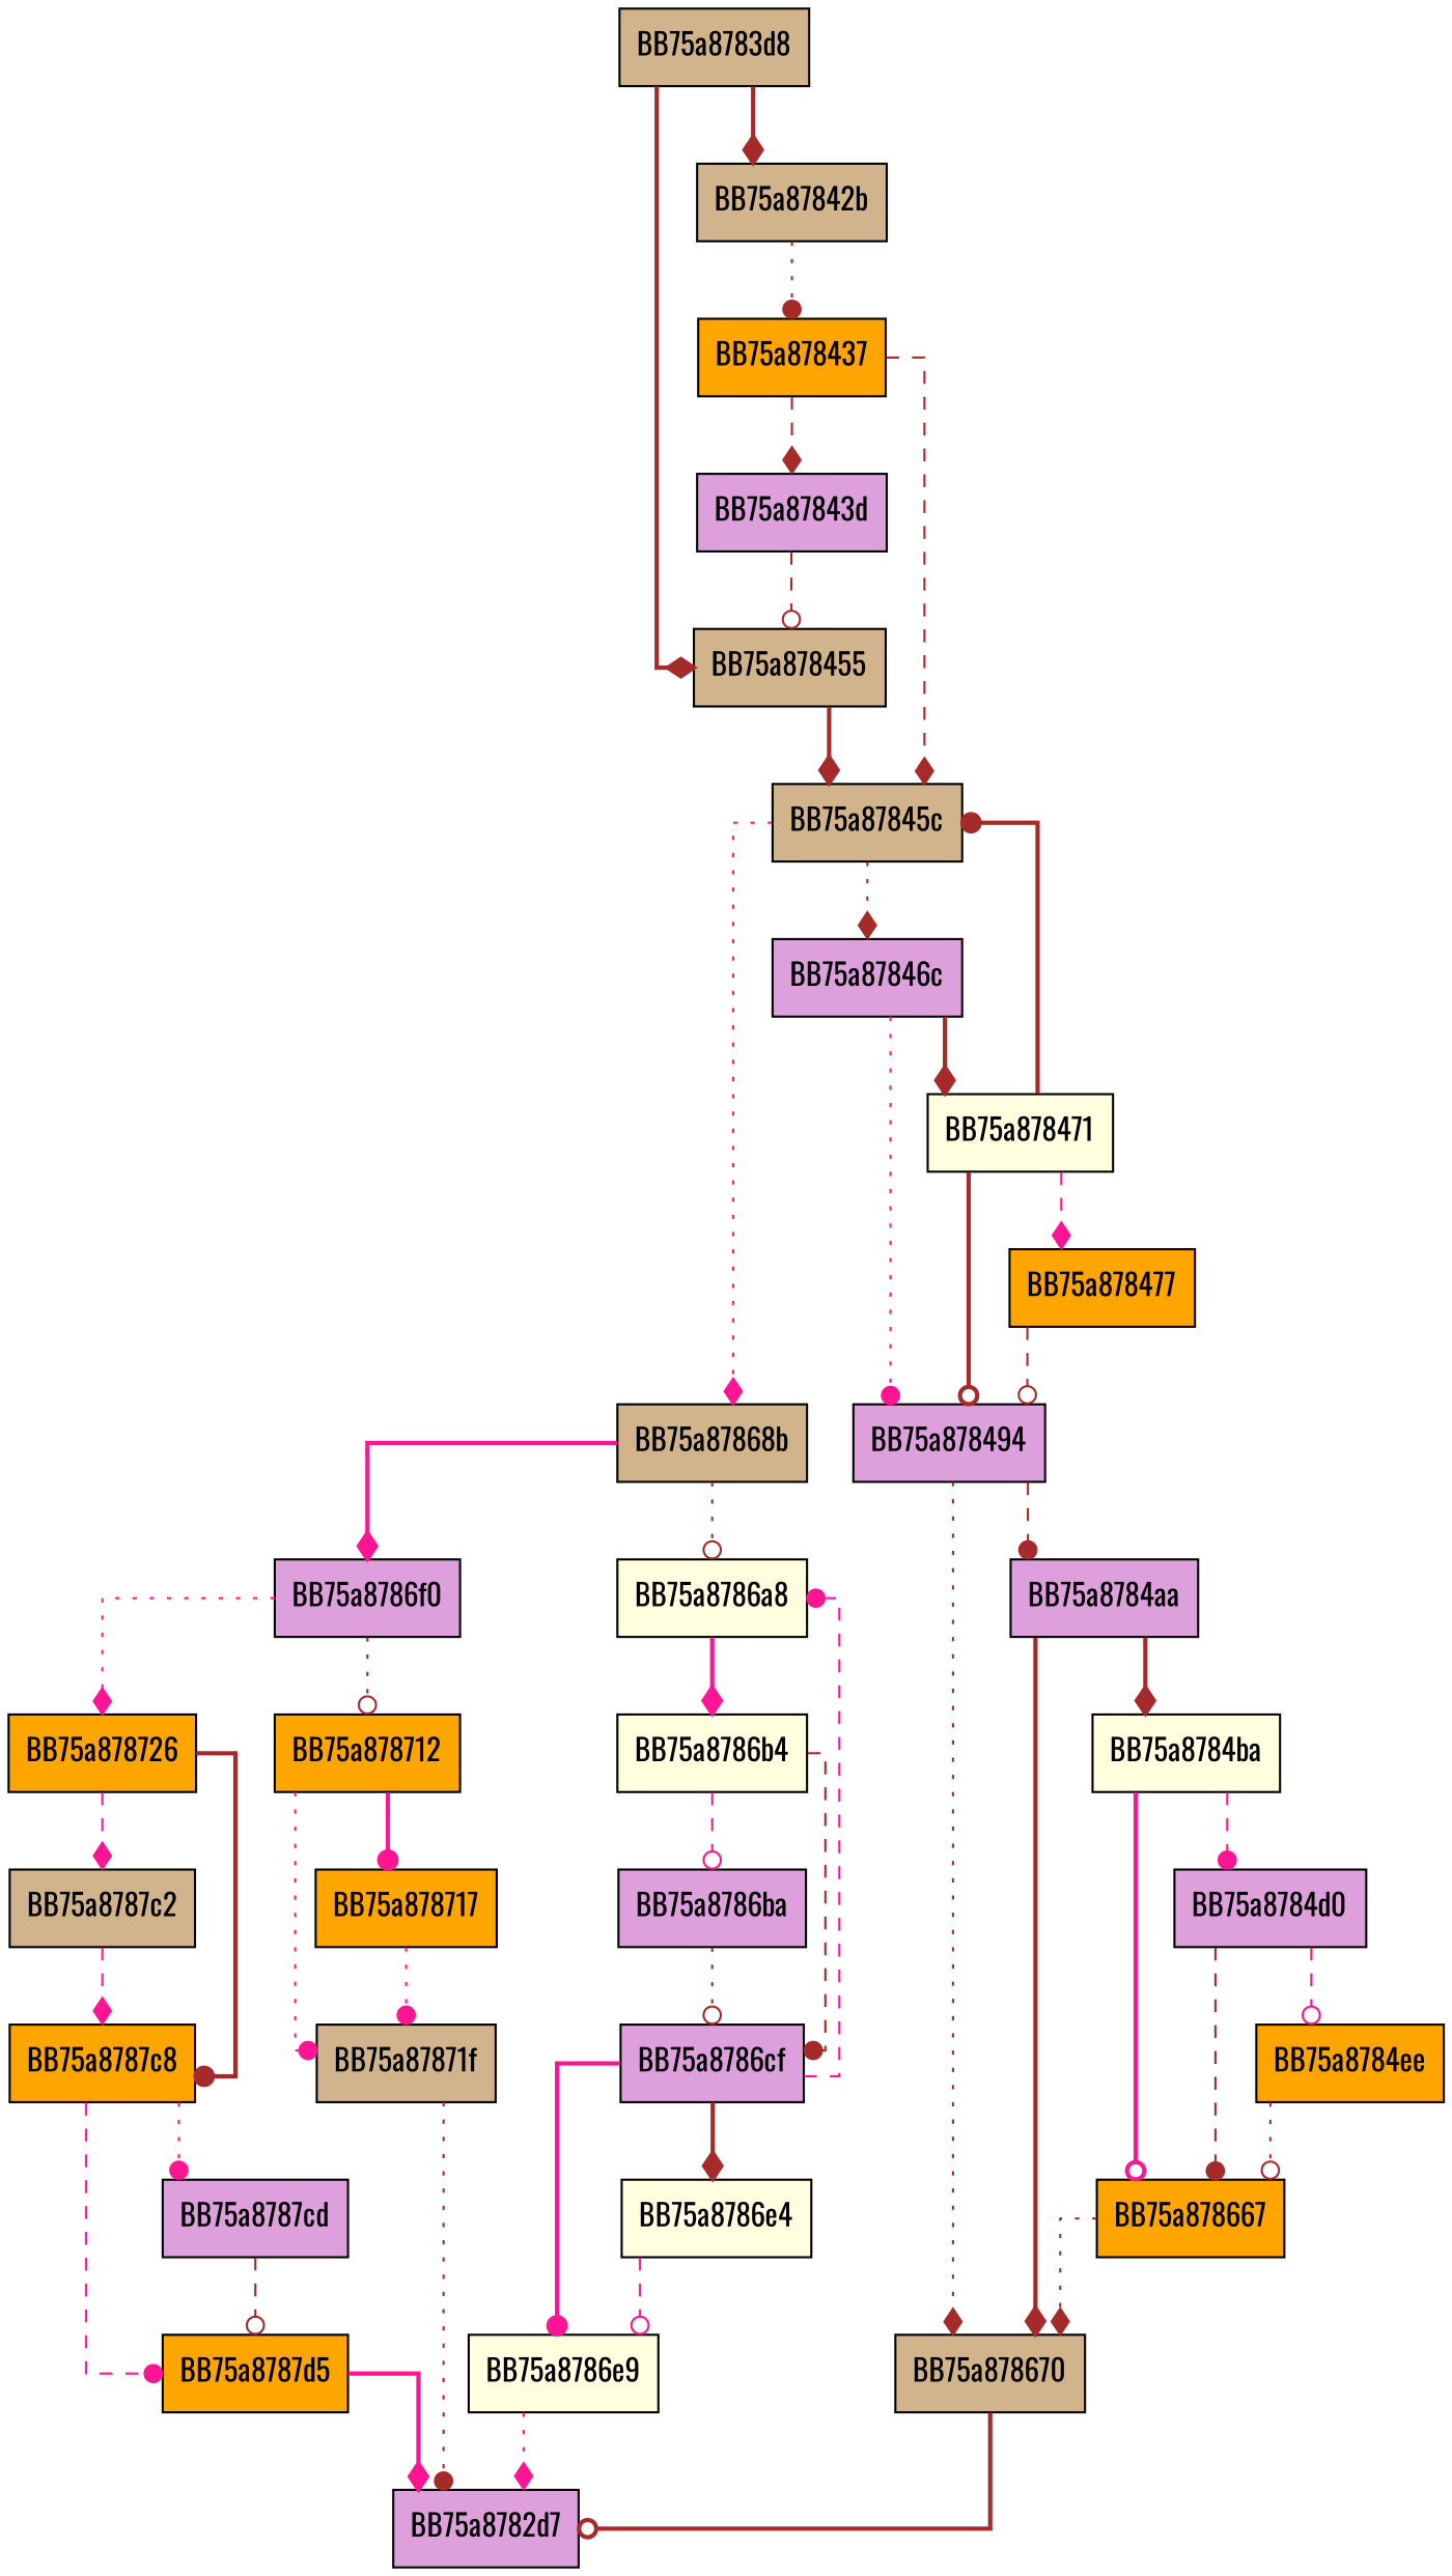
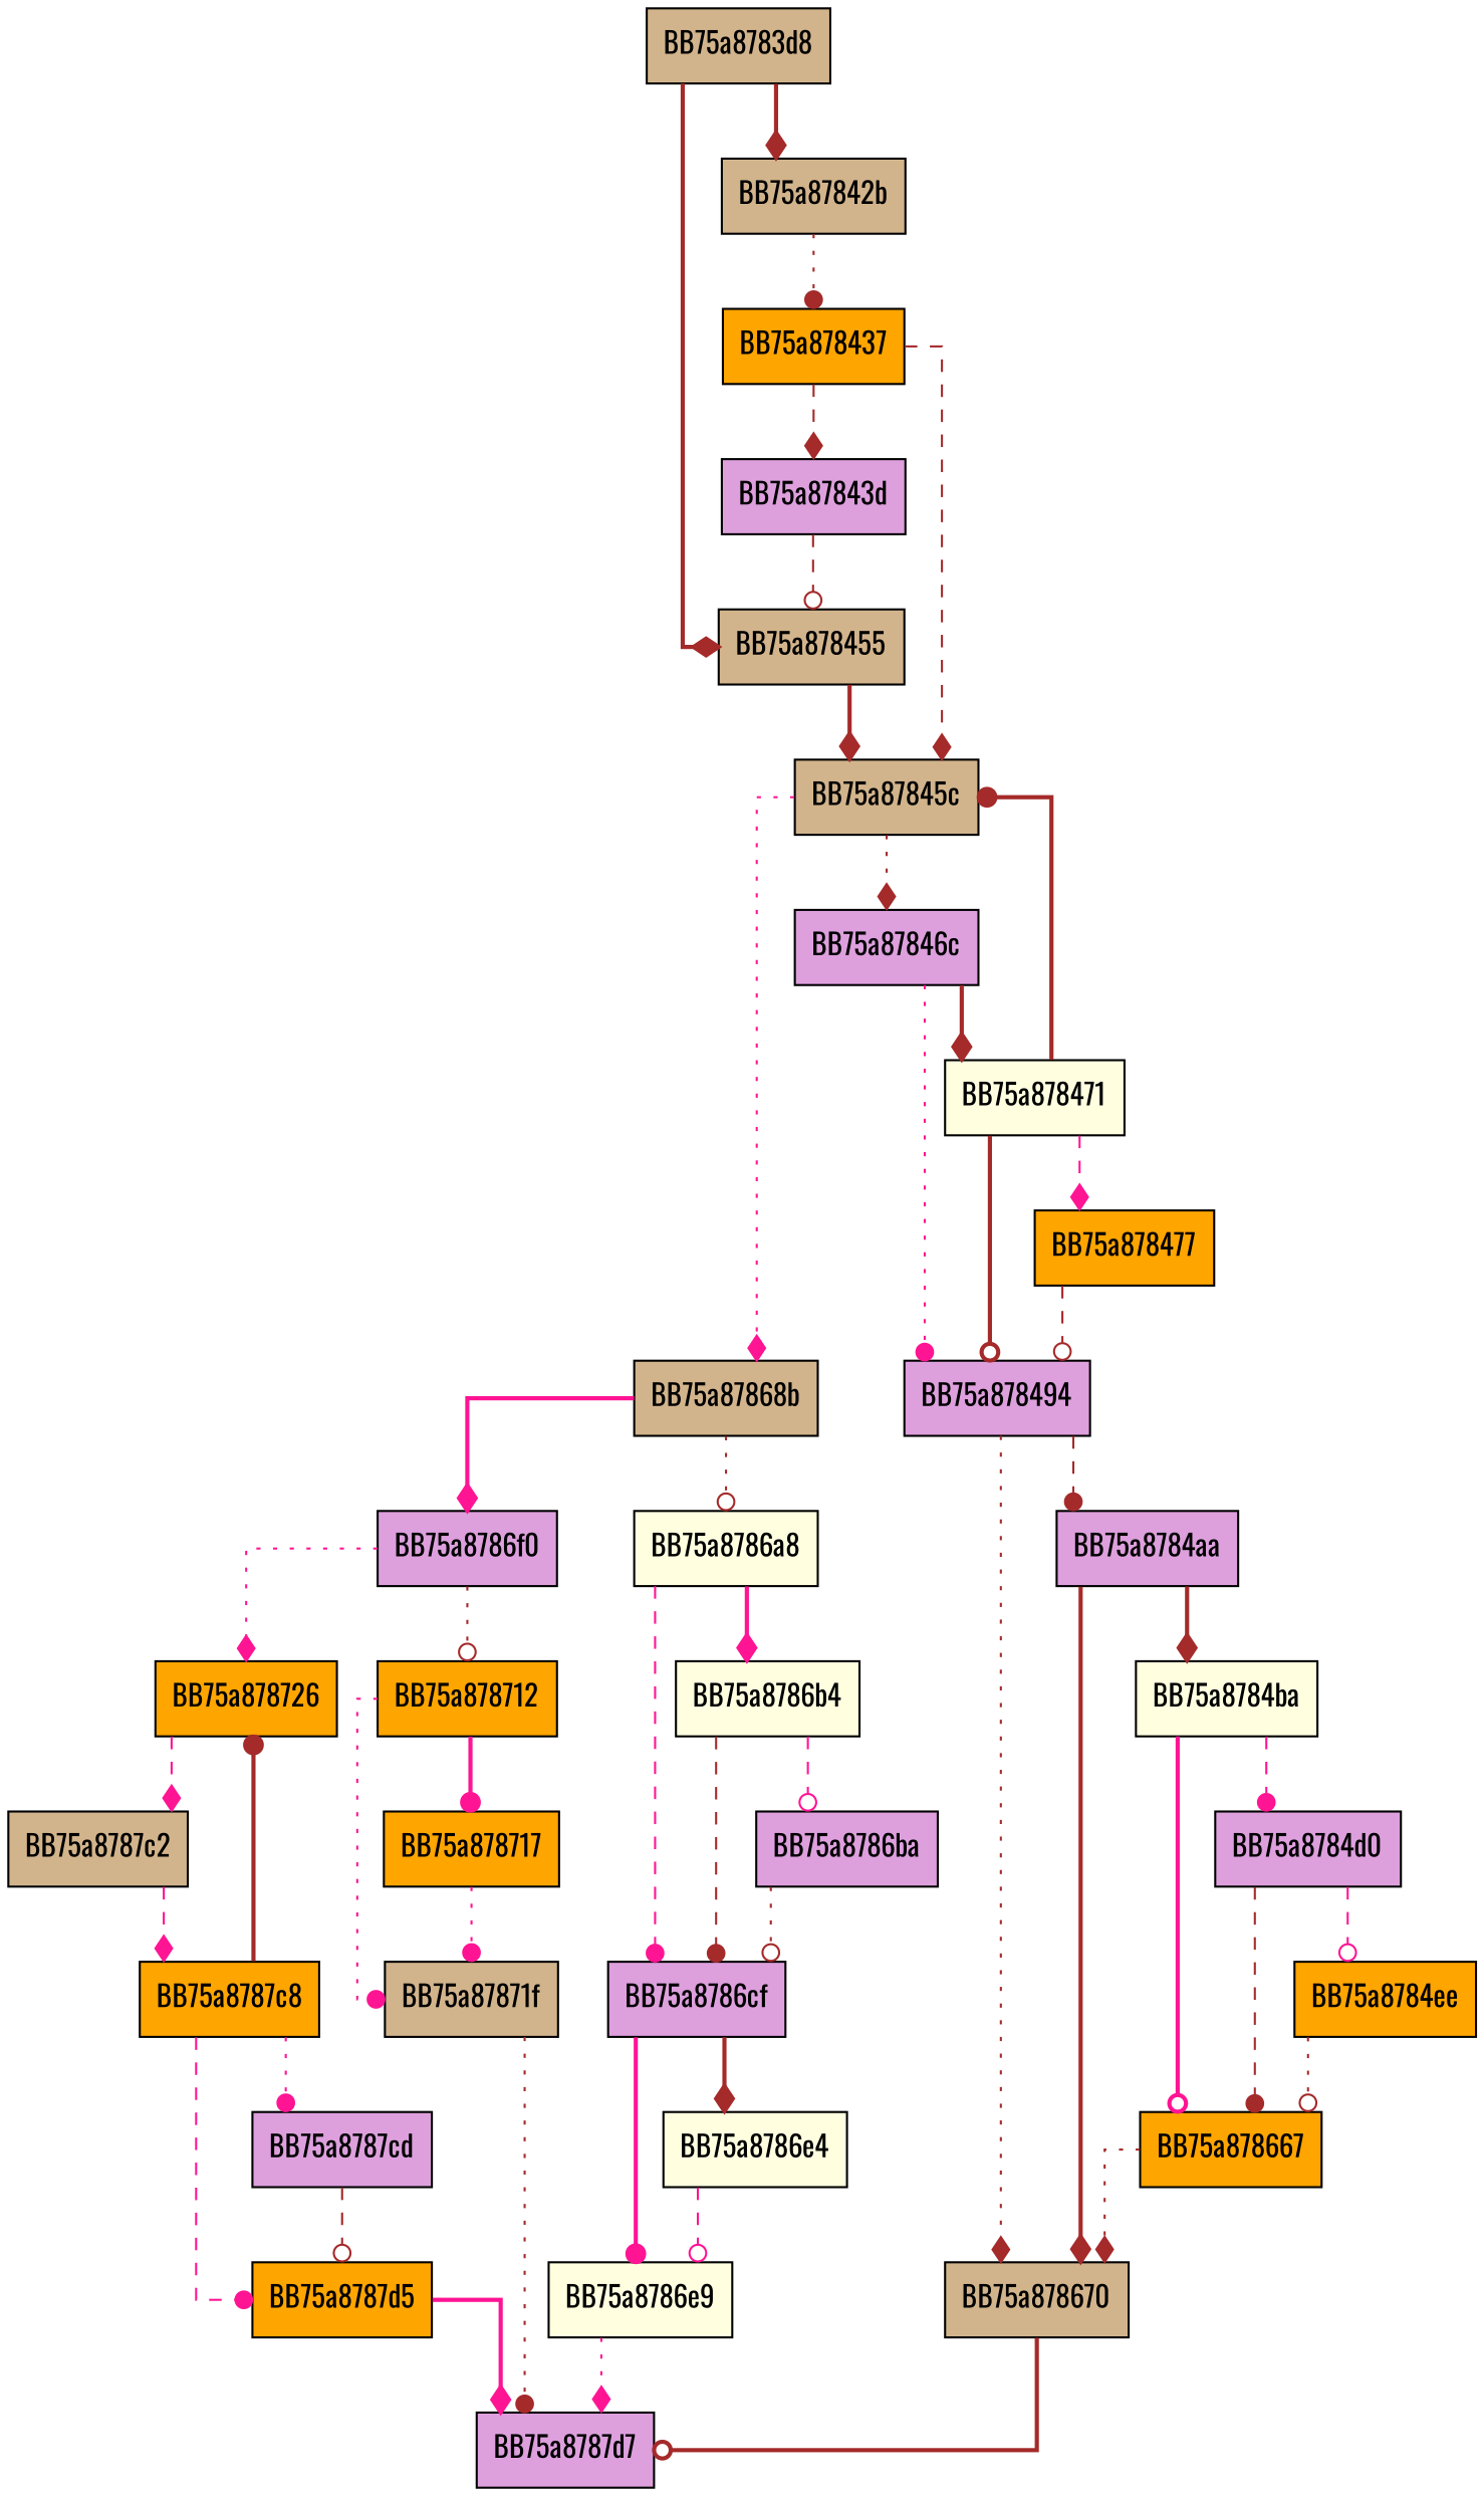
  digraph {
    fontname=Oswald
    splines=ortho
    node [fillcolor=plum fontname=Oswald shape=box style=filled]
    edge [arrowhead=diamond color=brown fontname=Oswald style=bold]
    BB75a8783d8 [fillcolor=tan]
    BB75a878455 [fillcolor=tan]
    BB75a87842b [fillcolor=tan]
    BB75a87845c [fillcolor=tan]
    BB75a878437 [fillcolor=orange]
    BB75a87868b [fillcolor=tan]
    BB75a87846c
    BB75a87843d
    BB75a8786f0
    BB75a8786a8 [fillcolor=lightyellow]
    BB75a878494
    BB75a878471 [fillcolor=lightyellow]
    BB75a878726 [fillcolor=orange]
    BB75a878712 [fillcolor=orange]
    BB75a8786cf
    BB75a8786b4 [fillcolor=lightyellow]
    BB75a878670 [fillcolor=tan]
    BB75a8784aa
    BB75a878477 [fillcolor=orange]
-   BB75a8787d7 [label=BB75a8782d7]
+   BB75a8787d7
    BB75a8784ba [fillcolor=lightyellow]
    BB75a878667 [fillcolor=orange]
    BB75a8784d0
    BB75a8784ee [fillcolor=orange]
    BB75a8787c8 [fillcolor=orange]
    BB75a8787c2 [fillcolor=tan]
    BB75a87871f [fillcolor=tan]
    BB75a878717 [fillcolor=orange]
    BB75a8786e9 [fillcolor=lightyellow]
    BB75a8786e4 [fillcolor=lightyellow]
    BB75a8786ba
    BB75a8787d5 [fillcolor=orange]
    BB75a8787cd
    BB75a8783d8 -> BB75a878455
    BB75a8783d8 -> BB75a87842b
    BB75a878455 -> BB75a87845c
    BB75a87842b -> BB75a878437 [arrowhead=dot style=dotted]
    BB75a87845c -> BB75a87868b [color=deeppink style=dotted]
    BB75a87845c -> BB75a87846c [style=dotted]
    BB75a878437 -> BB75a87845c [style=dashed]
    BB75a878437 -> BB75a87843d [style=dashed]
    BB75a87868b -> BB75a8786f0 [color=deeppink]
    BB75a87868b -> BB75a8786a8 [arrowhead=odot style=dotted]
    BB75a87846c -> BB75a878494 [arrowhead=dot color=deeppink style=dotted]
    BB75a87846c -> BB75a878471
    BB75a87843d -> BB75a878455 [arrowhead=odot style=dashed]
    BB75a8786f0 -> BB75a878726 [color=deeppink style=dotted]
    BB75a8786f0 -> BB75a878712 [arrowhead=odot style=dotted]
-   BB75a8786cf -> BB75a8786a8 [arrowhead=dot color=deeppink style=dashed]
+   BB75a8786a8 -> BB75a8786cf [arrowhead=dot color=deeppink style=dashed]
    BB75a8786a8 -> BB75a8786b4 [color=deeppink]
    BB75a878494 -> BB75a878670 [style=dotted]
    BB75a878494 -> BB75a8784aa [arrowhead=dot style=dashed]
    BB75a878471 -> BB75a87845c [arrowhead=dot]
    BB75a878471 -> BB75a878494 [arrowhead=odot]
    BB75a878471 -> BB75a878477 [color=deeppink style=dashed]
-   BB75a878726 -> BB75a8787c8 [arrowhead=dot]
+   BB75a8787c8 -> BB75a878726 [arrowhead=dot]
    BB75a878726 -> BB75a8787c2 [color=deeppink style=dashed]
    BB75a878712 -> BB75a87871f [arrowhead=dot color=deeppink style=dotted]
    BB75a878712 -> BB75a878717 [arrowhead=dot color=deeppink]
    BB75a8786cf -> BB75a8786e9 [arrowhead=dot color=deeppink]
    BB75a8786cf -> BB75a8786e4
    BB75a8786b4 -> BB75a8786cf [arrowhead=dot style=dashed]
    BB75a8786b4 -> BB75a8786ba [arrowhead=odot color=deeppink style=dashed]
    BB75a878670 -> BB75a8787d7 [arrowhead=odot]
    BB75a8784aa -> BB75a878670
    BB75a8784aa -> BB75a8784ba
    BB75a878477 -> BB75a878494 [arrowhead=odot style=dashed]
    BB75a8784ba -> BB75a878667 [arrowhead=odot color=deeppink]
    BB75a8784ba -> BB75a8784d0 [arrowhead=dot color=deeppink style=dashed]
    BB75a878667 -> BB75a878670 [style=dotted]
    BB75a8784d0 -> BB75a878667 [arrowhead=dot style=dashed]
    BB75a8784d0 -> BB75a8784ee [arrowhead=odot color=deeppink style=dashed]
    BB75a8784ee -> BB75a878667 [arrowhead=odot style=dotted]
    BB75a8787c8 -> BB75a8787d5 [arrowhead=dot color=deeppink style=dashed]
    BB75a8787c8 -> BB75a8787cd [arrowhead=dot color=deeppink style=dotted]
    BB75a8787c2 -> BB75a8787c8 [color=deeppink style=dashed]
    BB75a87871f -> BB75a8787d7 [arrowhead=dot style=dotted]
    BB75a878717 -> BB75a87871f [arrowhead=dot color=deeppink style=dotted]
    BB75a8786e9 -> BB75a8787d7 [color=deeppink style=dotted]
    BB75a8786e4 -> BB75a8786e9 [arrowhead=odot color=deeppink style=dashed]
    BB75a8786ba -> BB75a8786cf [arrowhead=odot style=dotted]
    BB75a8787d5 -> BB75a8787d7 [color=deeppink]
    BB75a8787cd -> BB75a8787d5 [arrowhead=odot style=dashed]
  }
